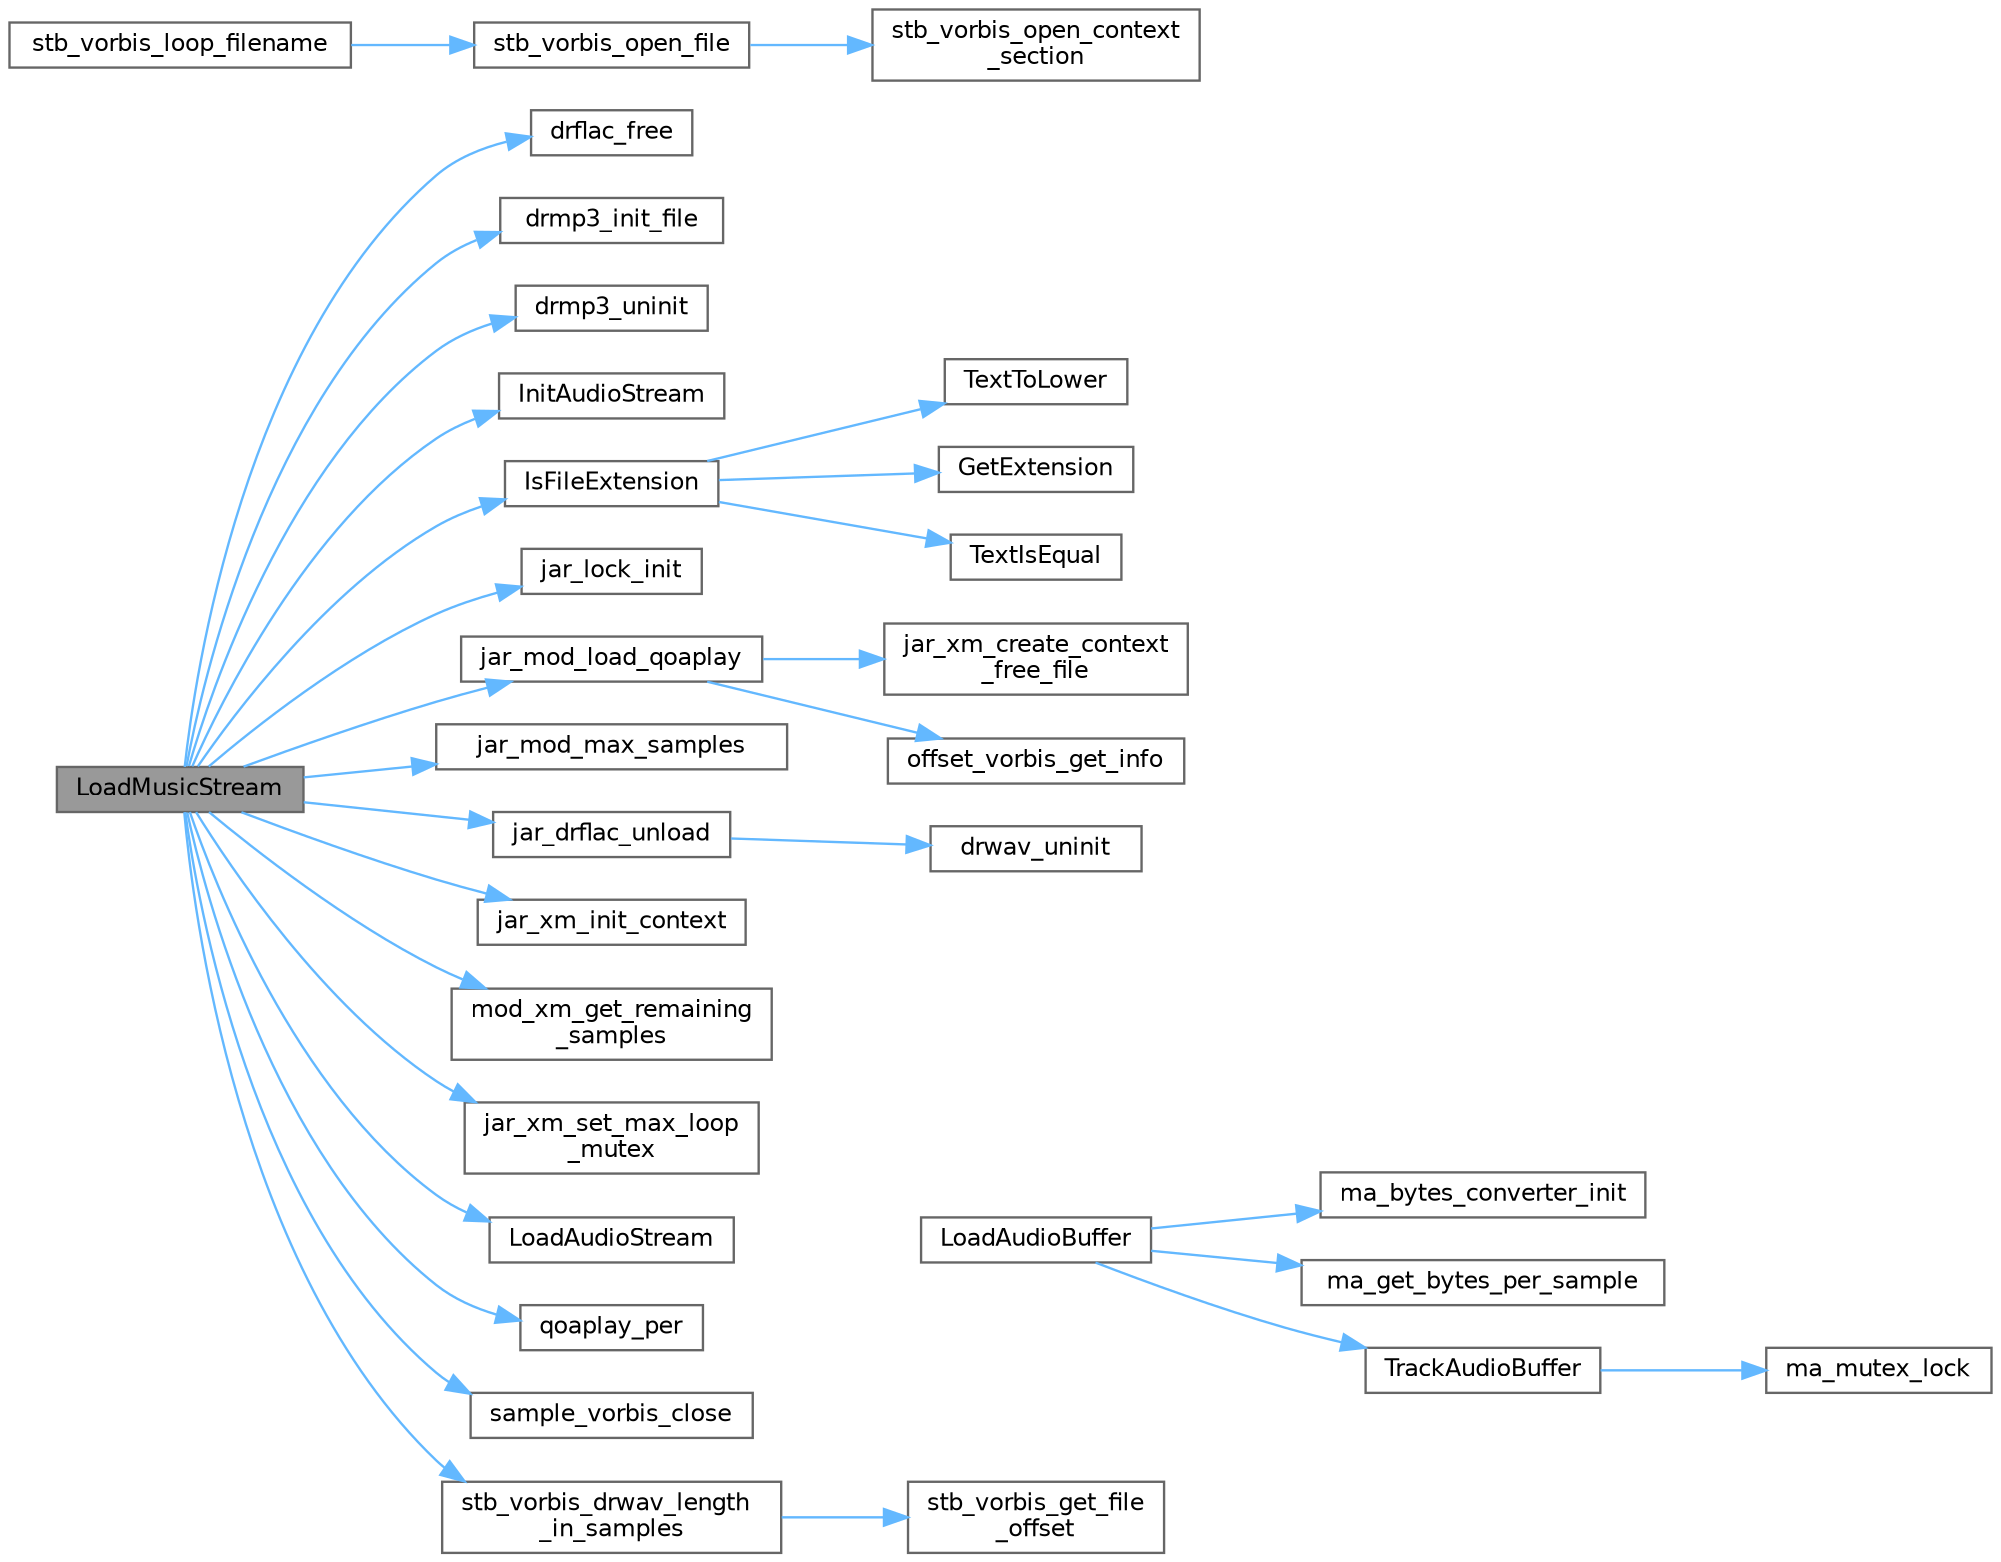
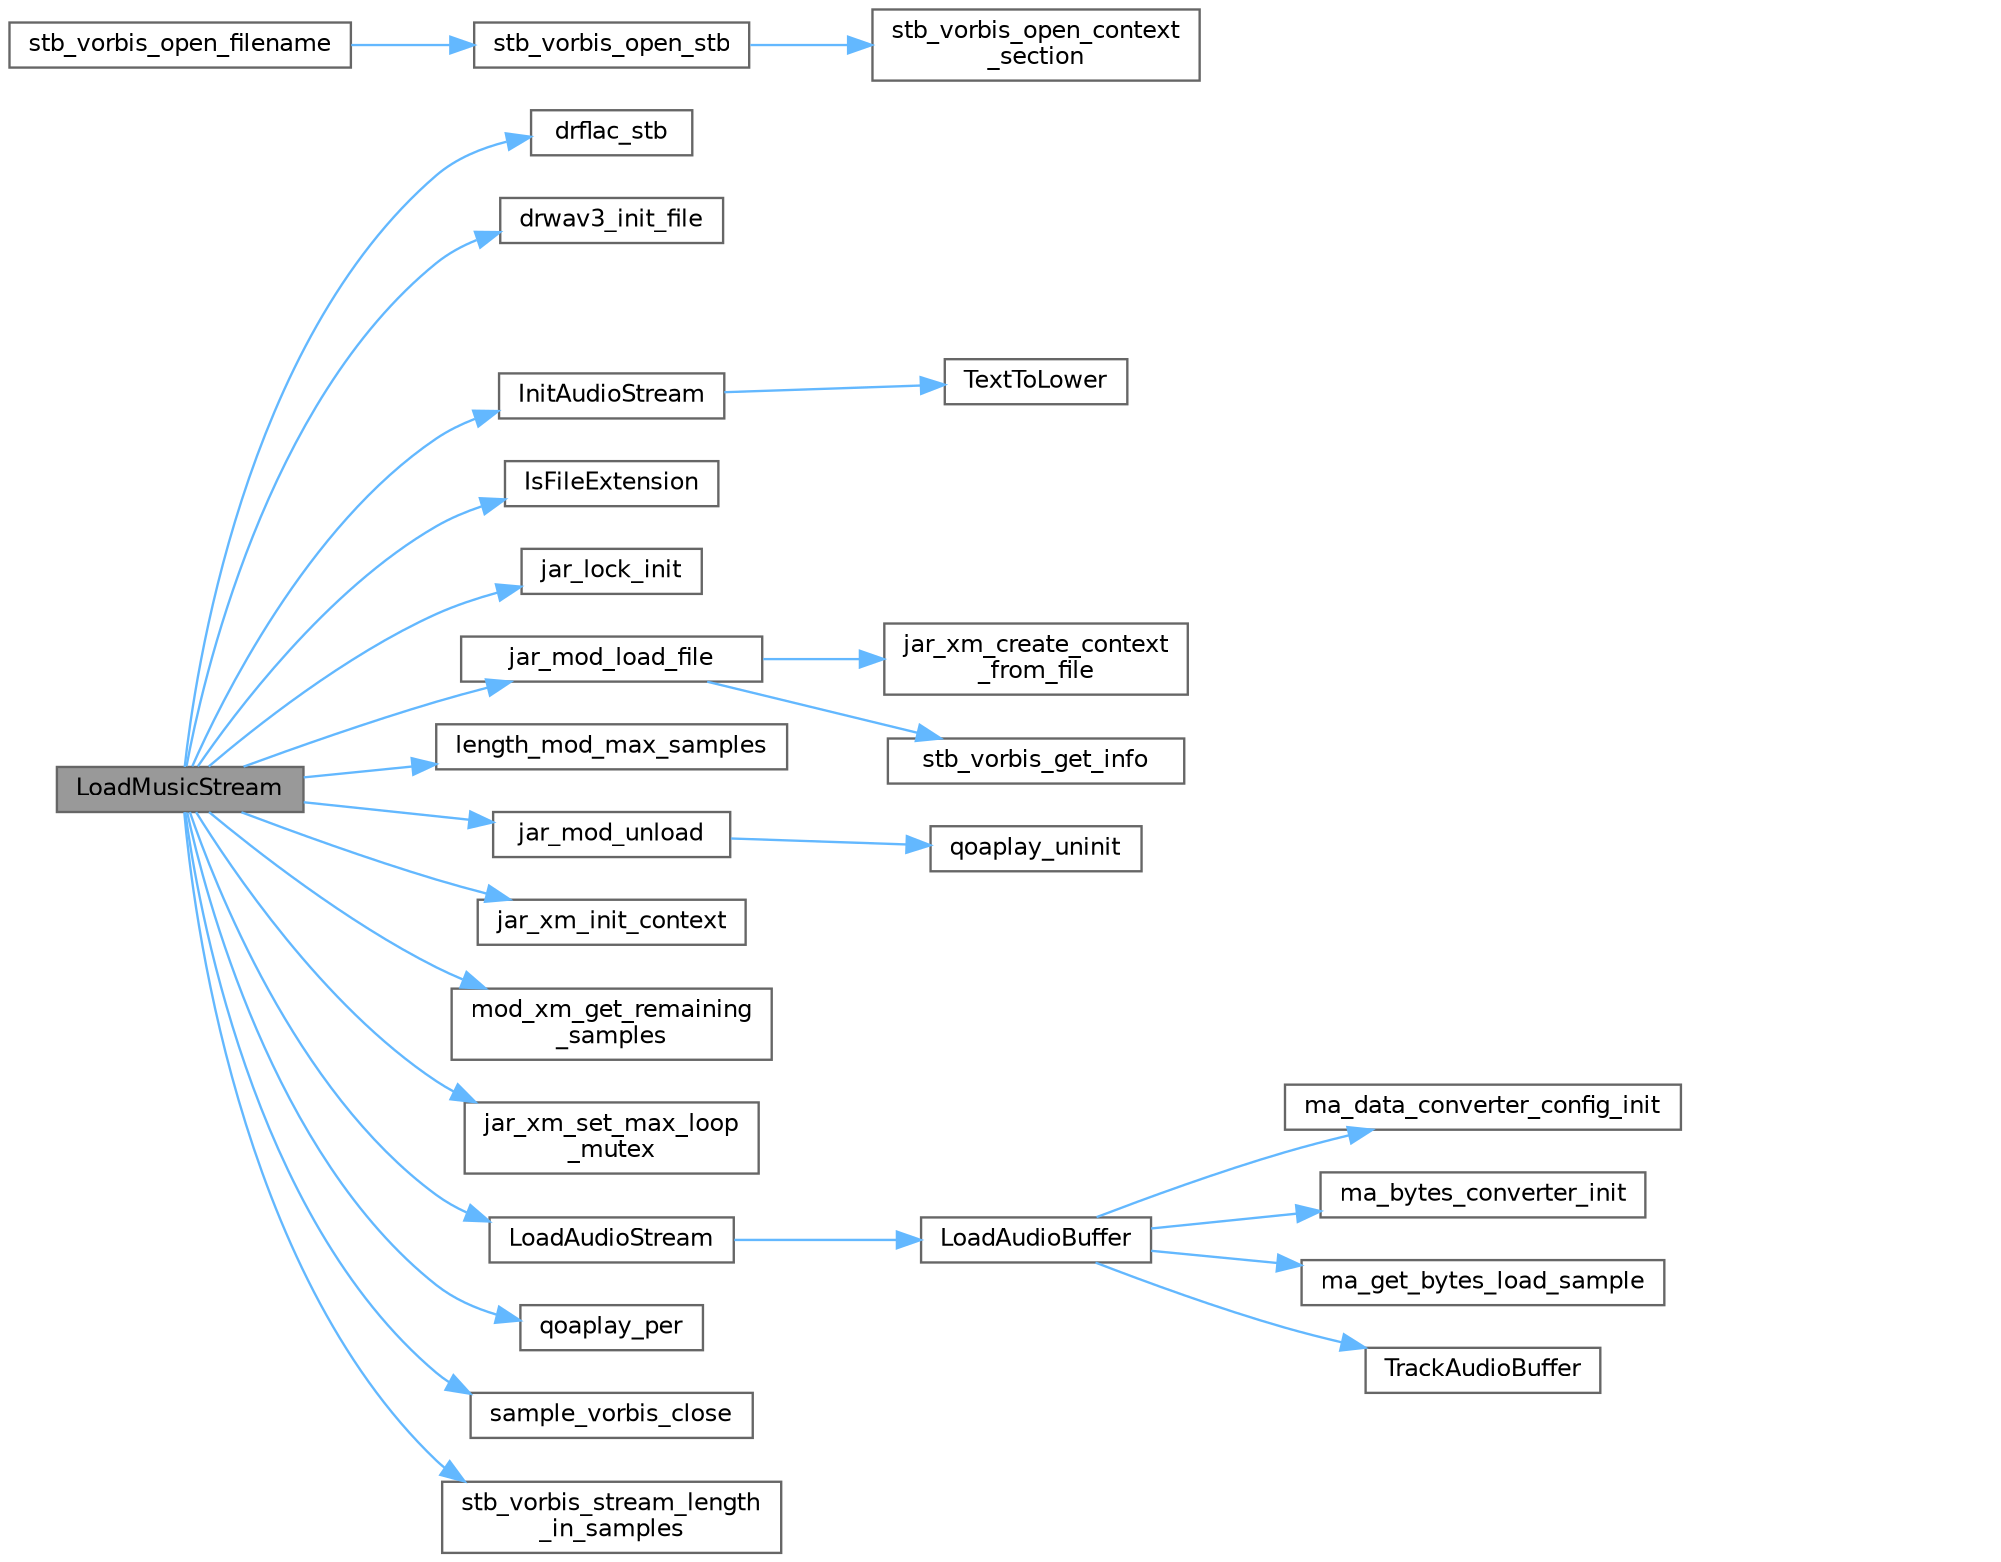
  digraph {
    rankdir=LR
    node [color=grey40 fillcolor=white fontname=Helvetica fontsize=10 shape=box style=filled]
    edge [color=steelblue1 fontname=Helvetica fontsize=10 labelfontname=Helvetica labelfontsize=10 style=solid]
    n1 [color=gray40 fillcolor=grey60 fontcolor=black height=0.2 label=LoadMusicStream width=0.4]
-   n2 [height=0.2 label=drflac_free width=0.4]
-   n3 [height=0.2 label=drmp3_init_file width=0.4]
-   n4 [height=0.2 label=drmp3_uninit width=0.4]
+   n2 [height=0.2 label=drflac_stb width=0.4]
+   n3 [height=0.2 label=drwav3_init_file width=0.4]
    n5 [height=0.2 label=InitAudioStream width=0.4]
    n6 [height=0.2 label=IsFileExtension width=0.4]
    n7 [height=0.2 label=jar_lock_init width=0.4]
-   n8 [height=0.2 label=jar_mod_load_qoaplay width=0.4]
-   n9 [height=0.2 label=jar_mod_max_samples width=0.4]
-   n10 [height=0.2 label=jar_drflac_unload width=0.4]
+   n8 [height=0.2 label=jar_mod_load_file width=0.4]
+   n9 [height=0.2 label=length_mod_max_samples width=0.4]
+   n10 [height=0.2 label=jar_mod_unload width=0.4]
    n11 [height=0.2 label=jar_xm_init_context width=0.4]
    n12 [height=0.2 label="mod_xm_get_remaining\l_samples" width=0.4]
    n13 [height=0.2 label="jar_xm_set_max_loop\l_mutex" width=0.4]
    n14 [height=0.2 label=LoadAudioStream width=0.4]
    n15 [height=0.2 label=qoaplay_per width=0.4]
    n16 [height=0.2 label=sample_vorbis_close width=0.4]
-   n17 [height=0.2 label="stb_vorbis_drwav_length\l_in_samples" width=0.4]
-   n18 [height=0.2 label=drwav_uninit width=0.4]
-   n19 [height=0.2 label=GetExtension width=0.4]
-   n20 [height=0.2 label=TextIsEqual width=0.4]
+   n17 [height=0.2 label="stb_vorbis_stream_length\l_in_samples" width=0.4]
+   n18 [height=0.2 label=qoaplay_uninit width=0.4]
    n21 [height=0.2 label=TextToLower width=0.4]
-   n22 [height=0.2 label="jar_xm_create_context\l_free_file" width=0.4]
-   n23 [height=0.2 label=offset_vorbis_get_info width=0.4]
+   n22 [height=0.2 label="jar_xm_create_context\l_from_file" width=0.4]
+   n23 [height=0.2 label=stb_vorbis_get_info width=0.4]
    n24 [height=0.2 label=LoadAudioBuffer width=0.4]
-   n25 [height=0.2 label=stb_vorbis_loop_filename width=0.4]
-   n26 [height=0.2 label=stb_vorbis_open_file width=0.4]
-   n27 [height=0.2 label="stb_vorbis_get_file\l_offset" width=0.4]
+   n25 [height=0.2 label=stb_vorbis_open_filename width=0.4]
+   n26 [height=0.2 label=stb_vorbis_open_stb width=0.4]
+   n28 [height=0.2 label=ma_data_converter_config_init width=0.4]
    n29 [height=0.2 label=ma_bytes_converter_init width=0.4]
-   n30 [height=0.2 label=ma_get_bytes_per_sample width=0.4]
+   n30 [height=0.2 label=ma_get_bytes_load_sample width=0.4]
    n31 [height=0.2 label=TrackAudioBuffer width=0.4]
-   n32 [height=0.2 label=ma_mutex_lock width=0.4]
    n33 [height=0.2 label="stb_vorbis_open_context\l_section" width=0.4]
    n1 -> n2
    n1 -> n3
-   n1 -> n4
    n1 -> n5
    n1 -> n6
    n1 -> n7
    n1 -> n8
    n1 -> n9
    n1 -> n10
    n1 -> n11
    n1 -> n12
    n1 -> n13
    n1 -> n14
    n1 -> n15
    n1 -> n16
    n1 -> n17
-   n6 -> n19
-   n6 -> n20
-   n6 -> n21
+   n5 -> n21
    n8 -> n22
    n8 -> n23
    n10 -> n18
-   n17 -> n27
+   n14 -> n24
+   n24 -> n28
    n24 -> n29
    n24 -> n30
    n24 -> n31
    n25 -> n26
    n26 -> n33
-   n31 -> n32
  }
